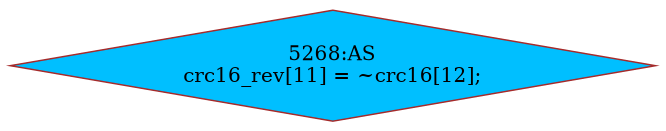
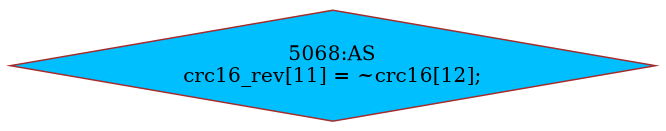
  strict digraph {
-   n1 [ast="<pyverilog.vparser.ast.Assign object at 0x7f13b557d790>" def_var="['crc16_rev']" fillcolor=deepskyblue label="5268:AS\ncrc16_rev[11] = ~crc16[12];" statements="[]" style=filled typ=Assign use_var="['crc16']" color=brown shape=diamond]
+   n1 [ast="<pyverilog.vparser.ast.Assign object at 0x7f13b557d790>" def_var="['crc16_rev']" fillcolor=deepskyblue label="5068:AS\ncrc16_rev[11] = ~crc16[12];" statements="[]" style=filled typ=Assign use_var="['crc16']" color=brown shape=diamond]
  }
